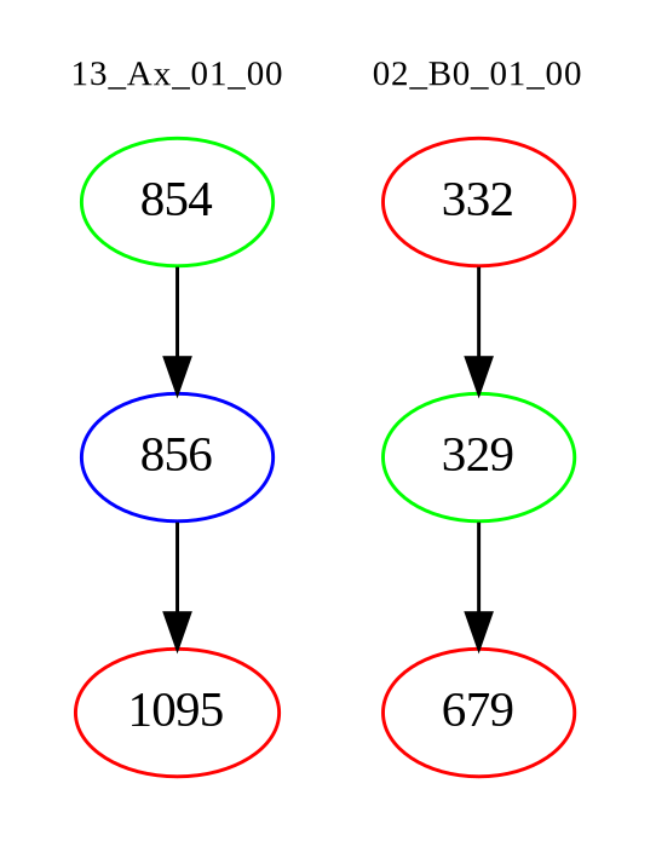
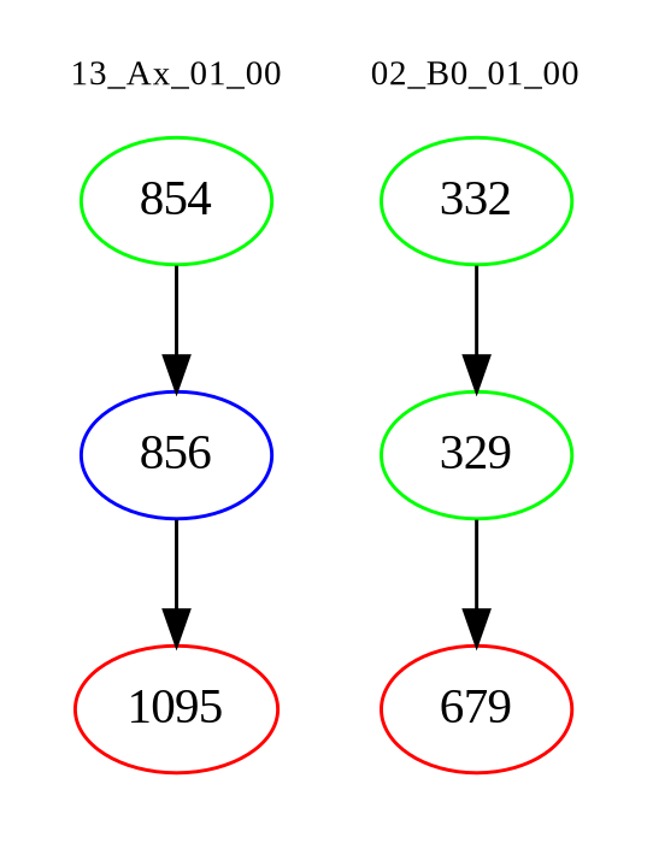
  digraph {
    fontname="Liberation Serif"
    node [color=green fontname="Liberation Serif"]
    edge [color=black fontname="Liberation Serif"]
    n1 [label=854]
    n2 [color=blue label=856]
    n3 [color=red label=1095]
-   n4 [color=red label=332]
+   n4 [label=332]
    n5 [label=329]
    n6 [color=red label=679]
    subgraph cluster_1 {
      color=white
      fontsize=10
      label="13_Ax_01_00"
      n1
      n2
      n3
    }
    subgraph cluster_2 {
      color=white
      fontsize=10
      label="02_B0_01_00"
      n4
      n5
      n6
    }
    n1 -> n2
    n2 -> n3
    n4 -> n5
    n5 -> n6
  }
